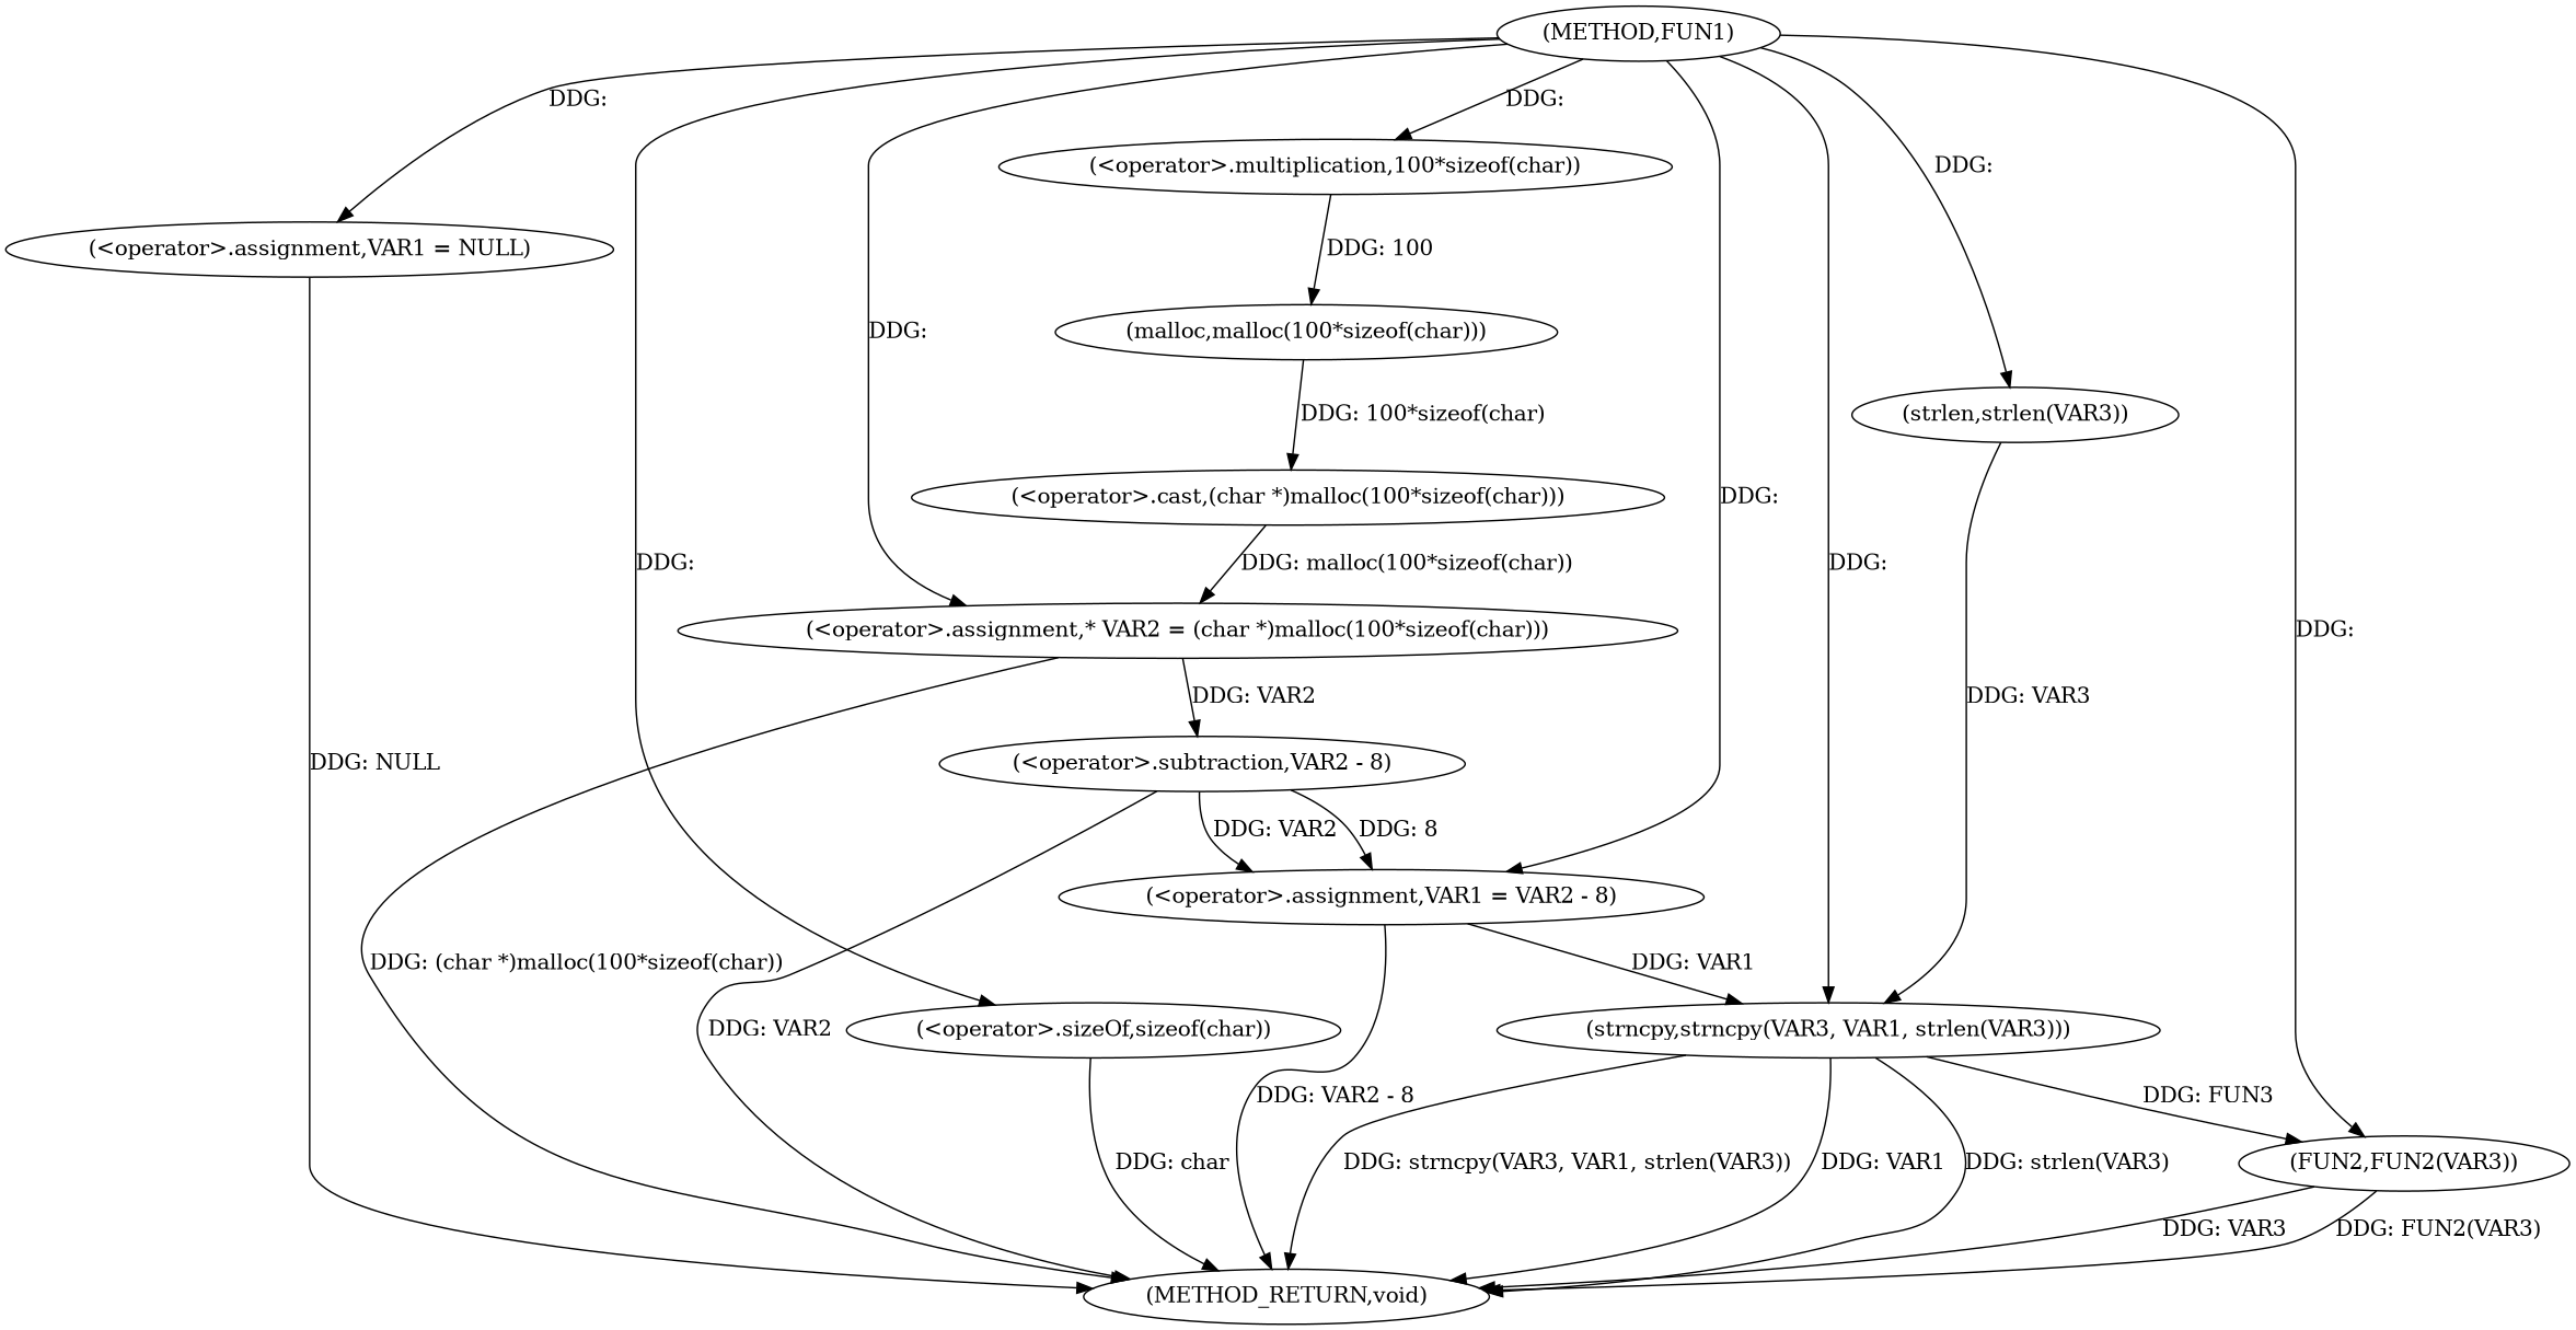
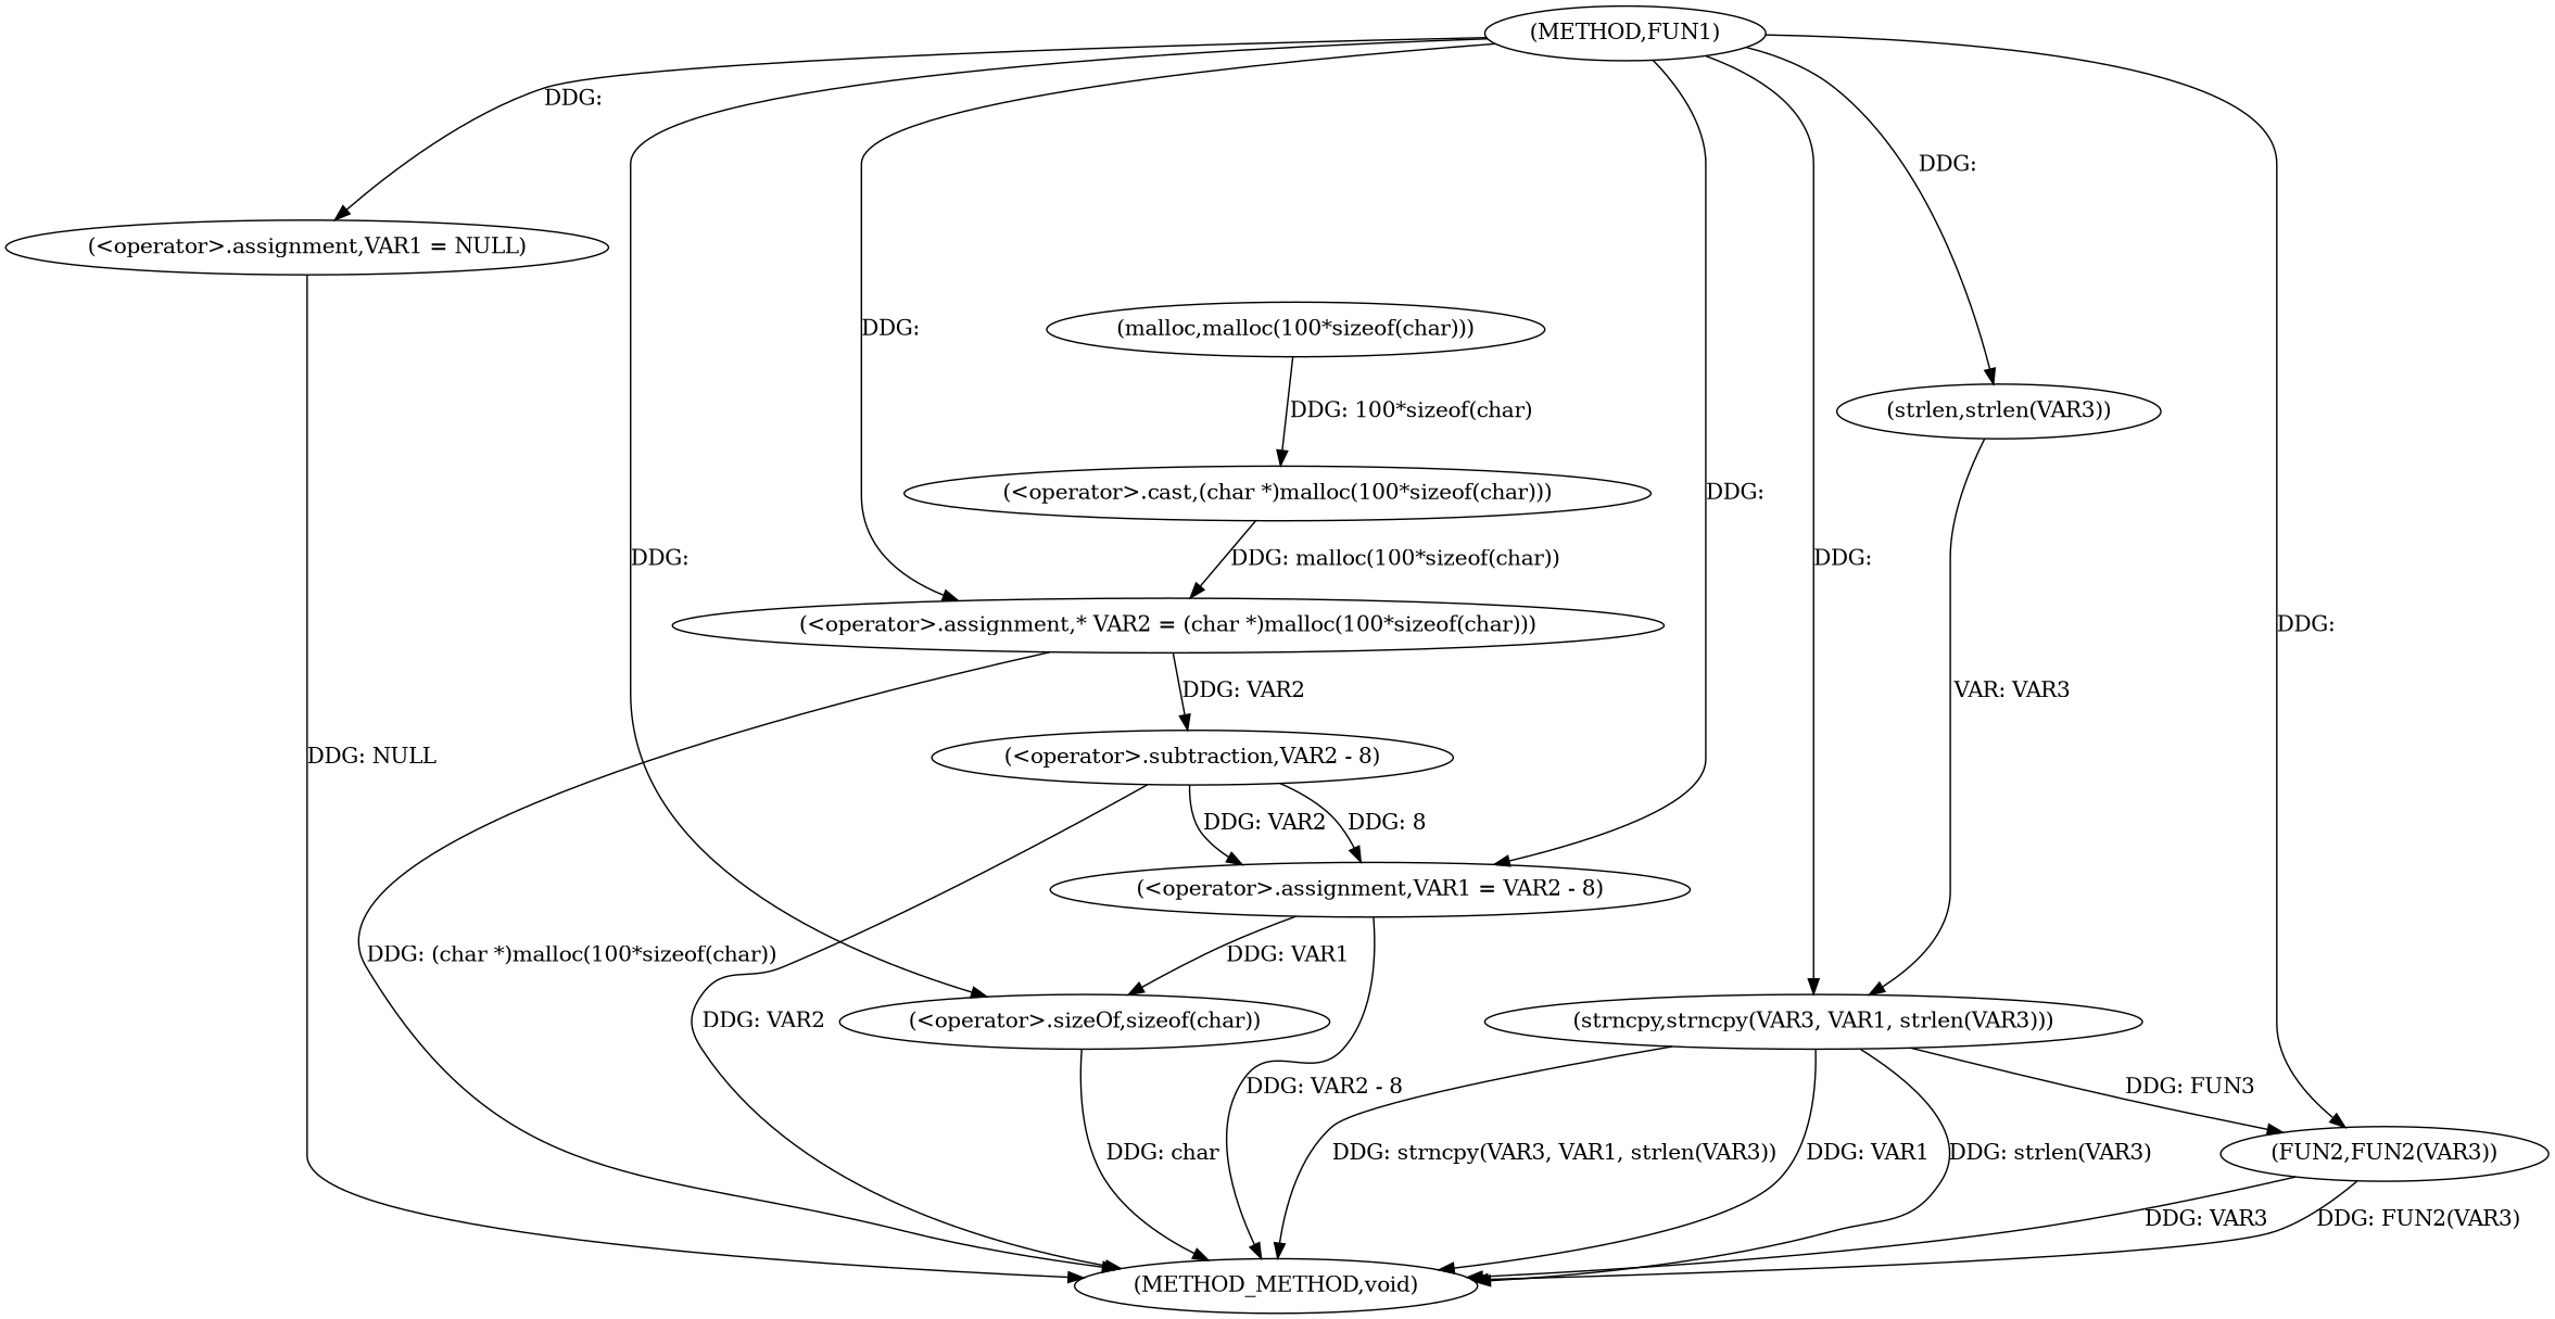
  digraph {
    n1 [label="(METHOD,FUN1)"]
    n2 [label="(<operator>.assignment,VAR1 = NULL)"]
    n3 [label="(<operator>.assignment,* VAR2 = (char *)malloc(100*sizeof(char)))"]
-   n4 [label="(<operator>.multiplication,100*sizeof(char))"]
    n5 [label="(<operator>.sizeOf,sizeof(char))"]
    n6 [label="(<operator>.assignment,VAR1 = VAR2 - 8)"]
    n7 [label="(strncpy,strncpy(VAR3, VAR1, strlen(VAR3)))"]
    n8 [label="(strlen,strlen(VAR3))"]
    n9 [label="(FUN2,FUN2(VAR3))"]
-   n10 [label="(METHOD_RETURN,void)"]
+   n10 [label="(METHOD_METHOD,void)"]
    n11 [label="(<operator>.subtraction,VAR2 - 8)"]
    n12 [label="(malloc,malloc(100*sizeof(char)))"]
    n13 [label="(<operator>.cast,(char *)malloc(100*sizeof(char)))"]
    n1 -> n2 [label="DDG: "]
    n1 -> n3 [label="DDG: "]
-   n1 -> n4 [label="DDG: "]
    n1 -> n5 [label="DDG: "]
    n1 -> n6 [label="DDG: "]
    n1 -> n7 [label="DDG: "]
    n1 -> n8 [label="DDG: "]
    n1 -> n9 [label="DDG: "]
    n2 -> n10 [label="DDG: NULL"]
    n3 -> n10 [label="DDG: (char *)malloc(100*sizeof(char))"]
    n3 -> n11 [label="DDG: VAR2"]
-   n4 -> n12 [label="DDG: 100"]
    n5 -> n10 [label="DDG: char"]
-   n6 -> n7 [label="DDG: VAR1"]
+   n6 -> n5 [label="DDG: VAR1"]
    n6 -> n10 [label="DDG: VAR2 - 8"]
    n7 -> n9 [label="DDG: FUN3"]
    n7 -> n10 [label="DDG: strlen(VAR3)"]
    n7 -> n10 [label="DDG: strncpy(VAR3, VAR1, strlen(VAR3))"]
    n7 -> n10 [label="DDG: VAR1"]
-   n8 -> n7 [label="DDG: VAR3"]
+   n8 -> n7 [label="VAR: VAR3"]
    n9 -> n10 [label="DDG: VAR3"]
    n9 -> n10 [label="DDG: FUN2(VAR3)"]
    n11 -> n6 [label="DDG: VAR2"]
    n11 -> n6 [label="DDG: 8"]
    n11 -> n10 [label="DDG: VAR2"]
    n12 -> n13 [label="DDG: 100*sizeof(char)"]
    n13 -> n3 [label="DDG: malloc(100*sizeof(char))"]
  }
